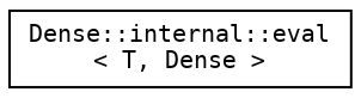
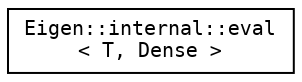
  digraph {
    rankdir=LR
    fontname="DejaVu Sans Mono"
-   n1 [color=black fillcolor=white fontname="DejaVu Sans Mono" fontsize=10 height=0.2 label="Dense::internal::eval\l\< T, Dense \>" shape=record style=filled width=0.4]
+   n1 [color=black fillcolor=white fontname="DejaVu Sans Mono" fontsize=10 height=0.2 label="Eigen::internal::eval\l\< T, Dense \>" shape=record style=filled width=0.4]
  }
